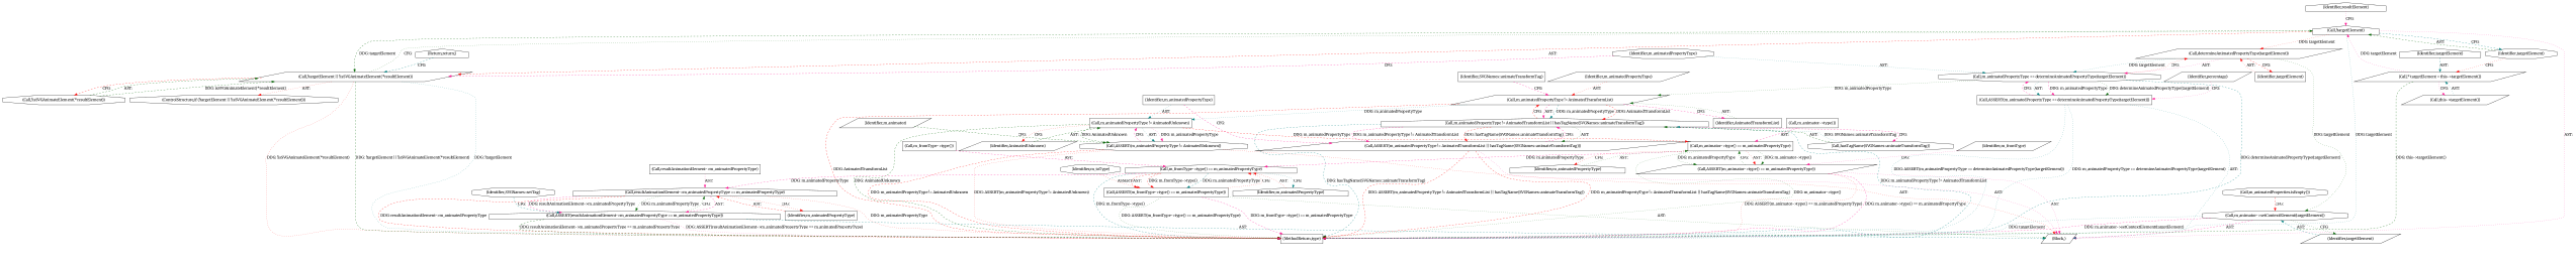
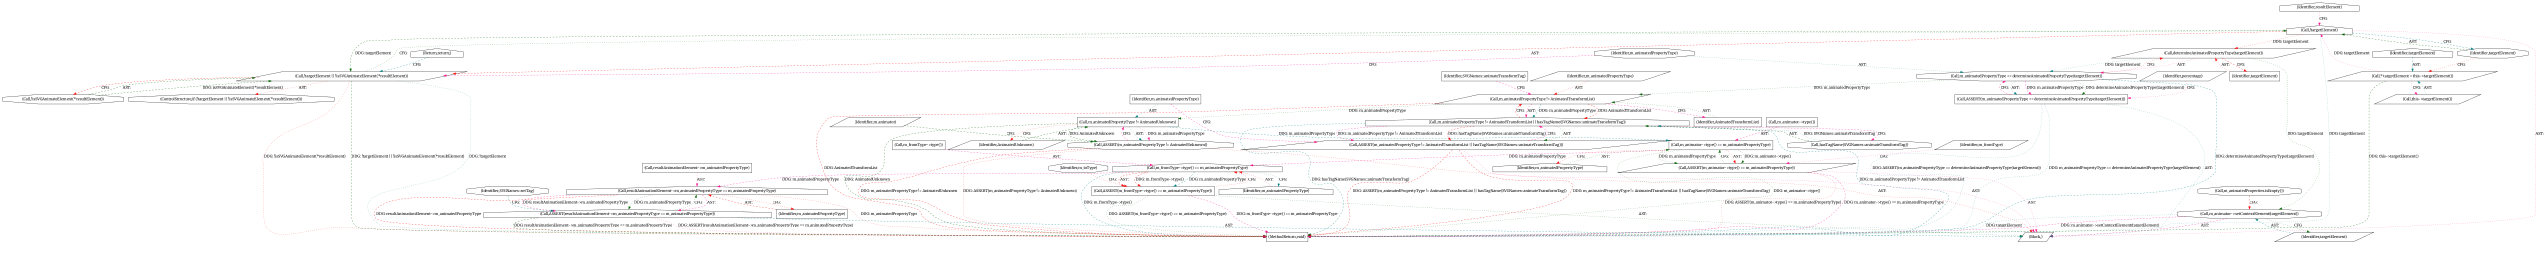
  digraph {
    fontname=Merriweather
    node [fontname=Merriweather shape=parallelogram]
    edge [color=red fontname=Merriweather style=dashed]
    n1 [label="(Call,!targetElement)" shape=house]
    n2 [label="(Call,!targetElement || !isSVGAnimateElement(*resultElement))"]
    n3 [label="(Call,determineAnimatedPropertyType(targetElement))"]
    n4 [label="(Identifier,targetElement)" shape=octagon]
-   n5 [label="(MethodReturn,type)" shape=box]
+   n5 [label="(MethodReturn,void)" shape=box]
    n6 [label="(Block,)"]
    n7 [label="(Call,!isSVGAnimateElement(*resultElement))" shape=octagon]
    n8 [label="(ControlStructure,if (!targetElement || !isSVGAnimateElement(*resultElement)))" shape=octagon]
    n9 [label="(Call,m_animatedPropertyType == determineAnimatedPropertyType(targetElement))" shape=octagon]
    n10 [label="(Call,m_animator->setContextElement(targetElement))" shape=octagon]
    n11 [label="(Identifier,targetElement)" shape=box]
    n12 [label="(Call,* targetElement = this->targetElement())"]
    n13 [label="(Call,this->targetElement())"]
    n14 [label="(Call,ASSERT(m_animatedPropertyType == determineAnimatedPropertyType(targetElement)))" shape=box]
    n15 [label="(Call,m_animatedPropertyType != AnimatedTransformList)"]
    n16 [label="(Identifier,targetElement)"]
    n17 [label="(Call,m_animatedPropertyType != AnimatedTransformList || hasTagName(SVGNames::animateTransformTag))" shape=house]
    n18 [label="(Call,m_animatedPropertyType != AnimatedUnknown)" shape=box]
    n19 [label="(Identifier,AnimatedTransformList)" shape=box]
    n20 [label="(Call,ASSERT(m_animatedPropertyType != AnimatedTransformList || hasTagName(SVGNames::animateTransformTag)))"]
    n21 [label="(Call,hasTagName(SVGNames::animateTransformTag))" shape=octagon]
    n22 [label="(Call,ASSERT(m_animatedPropertyType != AnimatedUnknown))" shape=octagon]
    n23 [label="(Call,m_animator->type() == m_animatedPropertyType)" shape=box]
    n24 [label="(Identifier,AnimatedUnknown)"]
    n25 [label="(Call,ASSERT(m_animator->type() == m_animatedPropertyType))"]
    n26 [label="(Call,m_fromType->type() == m_animatedPropertyType)" shape=house]
    n27 [label="(Identifier,m_animatedPropertyType)" shape=house]
    n28 [label="(Call,ASSERT(m_fromType->type() == m_animatedPropertyType))" shape=box]
    n29 [label="(Call,resultAnimationElement->m_animatedPropertyType == m_animatedPropertyType)" shape=house]
    n30 [label="(Identifier,m_animatedPropertyType)" shape=house]
    n31 [label="(Call,ASSERT(resultAnimationElement->m_animatedPropertyType == m_animatedPropertyType))" shape=house]
    n32 [label="(Identifier,m_animatedPropertyType)" shape=box]
    n33 [label="(Identifier,percentage)"]
    n34 [label="(Identifier,resultElement)" shape=house]
    n35 [label="(Call,m_animatedProperties.isEmpty())" shape=octagon]
    n36 [label="(Return,return;)" shape=house]
    n37 [label="(Identifier,m_animatedPropertyType)" shape=box]
    n38 [label="(Identifier,m_animator)"]
    n39 [label="(Identifier,m_toType)" shape=octagon]
    n40 [label="(Identifier,SVGNames::animateTransformTag)" shape=box]
    n41 [label="(Identifier,SVGNames::setTag)" shape=octagon]
    n42 [label="(Call,m_animator->type())" shape=box]
    n43 [label="(Identifier,targetElement)" shape=house]
    n44 [label="(Call,m_fromType->type())" shape=box]
    n45 [label="(Identifier,m_animatedPropertyType)" shape=octagon]
    n46 [label="(Identifier,m_fromType)"]
    n47 [label="(Call,resultAnimationElement->m_animatedPropertyType)" shape=box]
    n48 [label="(Identifier,m_animatedPropertyType)"]
    n1 -> n2 [label="AST: "]
    n1 -> n2 [color=darkgreen label="DDG: targetElement"]
    n1 -> n3 [label="DDG: targetElement" style=dotted]
    n1 -> n4 [color=teal label="CFG: "]
    n1 -> n5 [color=teal label="DDG: targetElement" style=dotted]
    n1 -> n6 [color=deeppink label="AST: " style=dotted]
    n2 -> n1 [color=darkgreen label="CFG: " style=dotted]
    n2 -> n5 [label="DDG: !isSVGAnimateElement(*resultElement)" style=dotted]
    n2 -> n5 [color=darkgreen label="DDG: !targetElement || !isSVGAnimateElement(*resultElement)"]
    n2 -> n5 [color=teal label="DDG: !targetElement" style=dotted]
    n2 -> n7 [label="CFG: "]
    n2 -> n8 [label="AST: " style=dotted]
    n3 -> n9 [color=deeppink label="AST: " style=dotted]
    n3 -> n9 [color=teal label="DDG: targetElement" style=dotted]
    n3 -> n10 [color=darkgreen label="DDG: targetElement" style=dotted]
    n3 -> n11 [label="CFG: "]
    n4 -> n1 [color=darkgreen label="AST: "]
    n4 -> n12 [label="CFG: " style=dotted]
    n7 -> n2 [color=darkgreen label="AST: "]
    n7 -> n2 [color=darkgreen label="DDG: isSVGAnimateElement(*resultElement)"]
    n9 -> n3 [label="CFG: " style=dotted]
    n9 -> n5 [color=teal label="DDG: determineAnimatedPropertyType(targetElement)"]
    n9 -> n14 [color=teal label="AST: " style=dotted]
    n9 -> n14 [color=deeppink label="DDG: m_animatedPropertyType"]
    n9 -> n14 [color=darkgreen label="DDG: determineAnimatedPropertyType(targetElement)" style=dotted]
    n9 -> n15 [color=darkgreen label="DDG: m_animatedPropertyType" style=dotted]
    n10 -> n5 [color=deeppink label="DDG: m_animator->setContextElement(targetElement)"]
    n10 -> n5 [color=teal label="DDG: targetElement" style=dotted]
    n10 -> n6 [color=deeppink label="AST: "]
    n10 -> n16 [color=darkgreen label="CFG: " style=dotted]
    n11 -> n3 [label="AST: " style=dotted]
    n12 -> n1 [color=deeppink label="DDG: targetElement" style=dotted]
    n12 -> n5 [color=darkgreen label="DDG: this->targetElement()"]
    n12 -> n13 [color=deeppink label="CFG: " style=dotted]
    n13 -> n12 [color=teal label="AST: " style=dotted]
    n14 -> n5 [color=teal label="DDG: m_animatedPropertyType == determineAnimatedPropertyType(targetElement)" style=dotted]
    n14 -> n5 [color=teal label="DDG: ASSERT(m_animatedPropertyType == determineAnimatedPropertyType(targetElement))" style=dotted]
    n14 -> n6 [color=teal label="AST: " style=dotted]
    n14 -> n9 [color=deeppink label="CFG: "]
    n15 -> n5 [label="DDG: AnimatedTransformList"]
    n15 -> n17 [color=deeppink label="AST: "]
    n15 -> n17 [color=teal label="DDG: m_animatedPropertyType"]
    n15 -> n17 [label="DDG: AnimatedTransformList"]
-   n15 -> n18 [color=teal label="DDG: m_animatedPropertyType" style=dotted]
+   n15 -> n18 [color=darkgreen label="DDG: m_animatedPropertyType" style=dotted]
    n15 -> n19 [color=deeppink label="CFG: "]
    n16 -> n10 [color=teal label="AST: "]
    n17 -> n5 [color=teal label="DDG: m_animatedPropertyType != AnimatedTransformList"]
    n17 -> n5 [color=teal label="DDG: hasTagName(SVGNames::animateTransformTag)"]
    n17 -> n15 [label="CFG: "]
    n17 -> n20 [color=darkgreen label="AST: " style=dotted]
    n17 -> n20 [color=deeppink label="DDG: m_animatedPropertyType != AnimatedTransformList"]
    n17 -> n20 [label="DDG: hasTagName(SVGNames::animateTransformTag)"]
    n17 -> n21 [color=deeppink label="CFG: "]
    n18 -> n5 [color=darkgreen label="DDG: AnimatedUnknown"]
    n18 -> n22 [color=teal label="AST: " style=dotted]
    n18 -> n22 [color=deeppink label="DDG: m_animatedPropertyType" style=dotted]
    n18 -> n22 [color=darkgreen label="DDG: AnimatedUnknown"]
-   n18 -> n23 [label="DDG: m_animatedPropertyType"]
+   n18 -> n23 [color=teal label="DDG: m_animatedPropertyType"]
    n18 -> n24 [label="CFG: " style=dotted]
    n19 -> n15 [color=darkgreen label="AST: " style=dotted]
    n20 -> n5 [label="DDG: m_animatedPropertyType != AnimatedTransformList || hasTagName(SVGNames::animateTransformTag)"]
    n20 -> n5 [label="DDG: ASSERT(m_animatedPropertyType != AnimatedTransformList || hasTagName(SVGNames::animateTransformTag))"]
    n20 -> n6 [color=deeppink label="AST: " style=dotted]
    n20 -> n17 [color=deeppink label="CFG: "]
    n21 -> n17 [color=darkgreen label="AST: "]
    n21 -> n17 [color=teal label="DDG: SVGNames::animateTransformTag" style=dotted]
    n22 -> n5 [label="DDG: m_animatedPropertyType != AnimatedUnknown"]
    n22 -> n5 [label="DDG: ASSERT(m_animatedPropertyType != AnimatedUnknown)" style=dotted]
    n22 -> n6 [label="AST: " style=dotted]
    n22 -> n18 [color=deeppink label="CFG: "]
    n23 -> n5 [color=darkgreen label="DDG: m_animator->type()" style=dotted]
    n23 -> n25 [label="AST: " style=dotted]
    n23 -> n25 [color=darkgreen label="DDG: m_animator->type()" style=dotted]
    n23 -> n25 [color=darkgreen label="DDG: m_animatedPropertyType" style=dotted]
    n23 -> n26 [color=deeppink label="DDG: m_animatedPropertyType"]
    n23 -> n27 [label="CFG: " style=dotted]
    n24 -> n18 [color=darkgreen label="AST: "]
    n25 -> n5 [label="DDG: ASSERT(m_animator->type() == m_animatedPropertyType)" style=dotted]
    n25 -> n5 [color=deeppink label="DDG: m_animator->type() == m_animatedPropertyType"]
    n25 -> n6 [color=deeppink label="AST: " style=dotted]
    n25 -> n23 [color=darkgreen label="CFG: " style=dotted]
    n26 -> n5 [color=teal label="DDG: m_fromType->type()"]
    n26 -> n28 [label="AST: "]
    n26 -> n28 [label="DDG: m_fromType->type()"]
    n26 -> n28 [color=teal label="DDG: m_animatedPropertyType"]
    n26 -> n29 [color=deeppink label="DDG: m_animatedPropertyType"]
    n26 -> n30 [color=teal label="CFG: " style=dotted]
    n27 -> n23 [color=darkgreen label="AST: " style=dotted]
    n28 -> n5 [color=darkgreen label="DDG: ASSERT(m_fromType->type() == m_animatedPropertyType)" style=dotted]
    n28 -> n5 [color=deeppink label="DDG: m_fromType->type() == m_animatedPropertyType"]
    n28 -> n6 [color=darkgreen label="AST: " style=dotted]
    n28 -> n26 [label="CFG: " style=dotted]
    n29 -> n5 [label="DDG: m_animatedPropertyType" style=dotted]
    n29 -> n5 [label="DDG: resultAnimationElement->m_animatedPropertyType"]
    n29 -> n31 [color=deeppink label="AST: "]
    n29 -> n31 [color=deeppink label="DDG: resultAnimationElement->m_animatedPropertyType"]
    n29 -> n31 [color=darkgreen label="DDG: m_animatedPropertyType" style=dotted]
    n29 -> n32 [label="CFG: " style=dotted]
    n30 -> n26 [label="AST: " style=dotted]
    n31 -> n5 [color=darkgreen label="DDG: resultAnimationElement->m_animatedPropertyType == m_animatedPropertyType"]
    n31 -> n5 [color=deeppink label="DDG: ASSERT(resultAnimationElement->m_animatedPropertyType == m_animatedPropertyType)" style=dotted]
    n31 -> n6 [color=teal label="AST: "]
    n31 -> n29 [color=darkgreen label="CFG: " style=dotted]
    n32 -> n29 [label="AST: "]
    n33 -> n14 [color=deeppink label="CFG: " style=dotted]
    n34 -> n1 [color=deeppink label="CFG: " style=dotted]
    n35 -> n10 [label="CFG: "]
    n36 -> n2 [color=teal label="CFG: "]
    n37 -> n18 [color=teal label="AST: " style=dotted]
    n37 -> n20 [color=deeppink label="CFG: "]
    n38 -> n22 [color=darkgreen label="CFG: "]
-   n39 -> n28 [label="ASSERT: " style=dotted]
+   n39 -> n28 [label="CFG: " style=dotted]
    n40 -> n15 [color=deeppink label="CFG: "]
    n41 -> n31 [color=teal label="CFG: "]
    n42 -> n23 [color=deeppink label="AST: "]
    n43 -> n12 [color=teal label="AST: "]
    n44 -> n26 [color=deeppink label="AST: "]
    n45 -> n2 [color=deeppink label="CFG: "]
    n45 -> n9 [color=teal label="AST: " style=dotted]
    n46 -> n25 [color=deeppink label="CFG: " style=dotted]
    n47 -> n29 [color=deeppink label="AST: " style=dotted]
    n48 -> n15 [label="AST: " style=dotted]
  }
